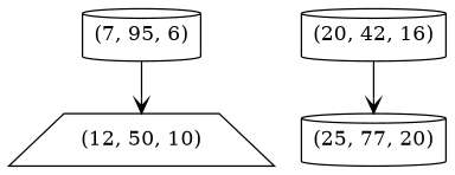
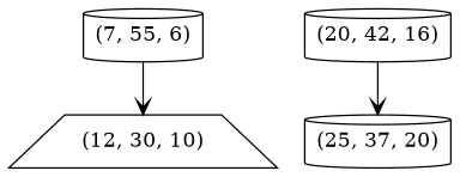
  digraph {
    node [shape=cylinder]
    edge [arrowhead=vee]
-   "(12, 50, 10)" [shape=trapezium]
-   "(7, 55, 6)" [label="(7, 95, 6)"]
+   "(12, 50, 10)" [shape=trapezium label="(12, 30, 10)"]
+   "(7, 55, 6)"
    "(20, 42, 16)"
-   "(25, 37, 20)" [label="(25, 77, 20)"]
+   "(25, 37, 20)"
    "(7, 55, 6)" -> "(12, 50, 10)"
    "(20, 42, 16)" -> "(25, 37, 20)"
  }
